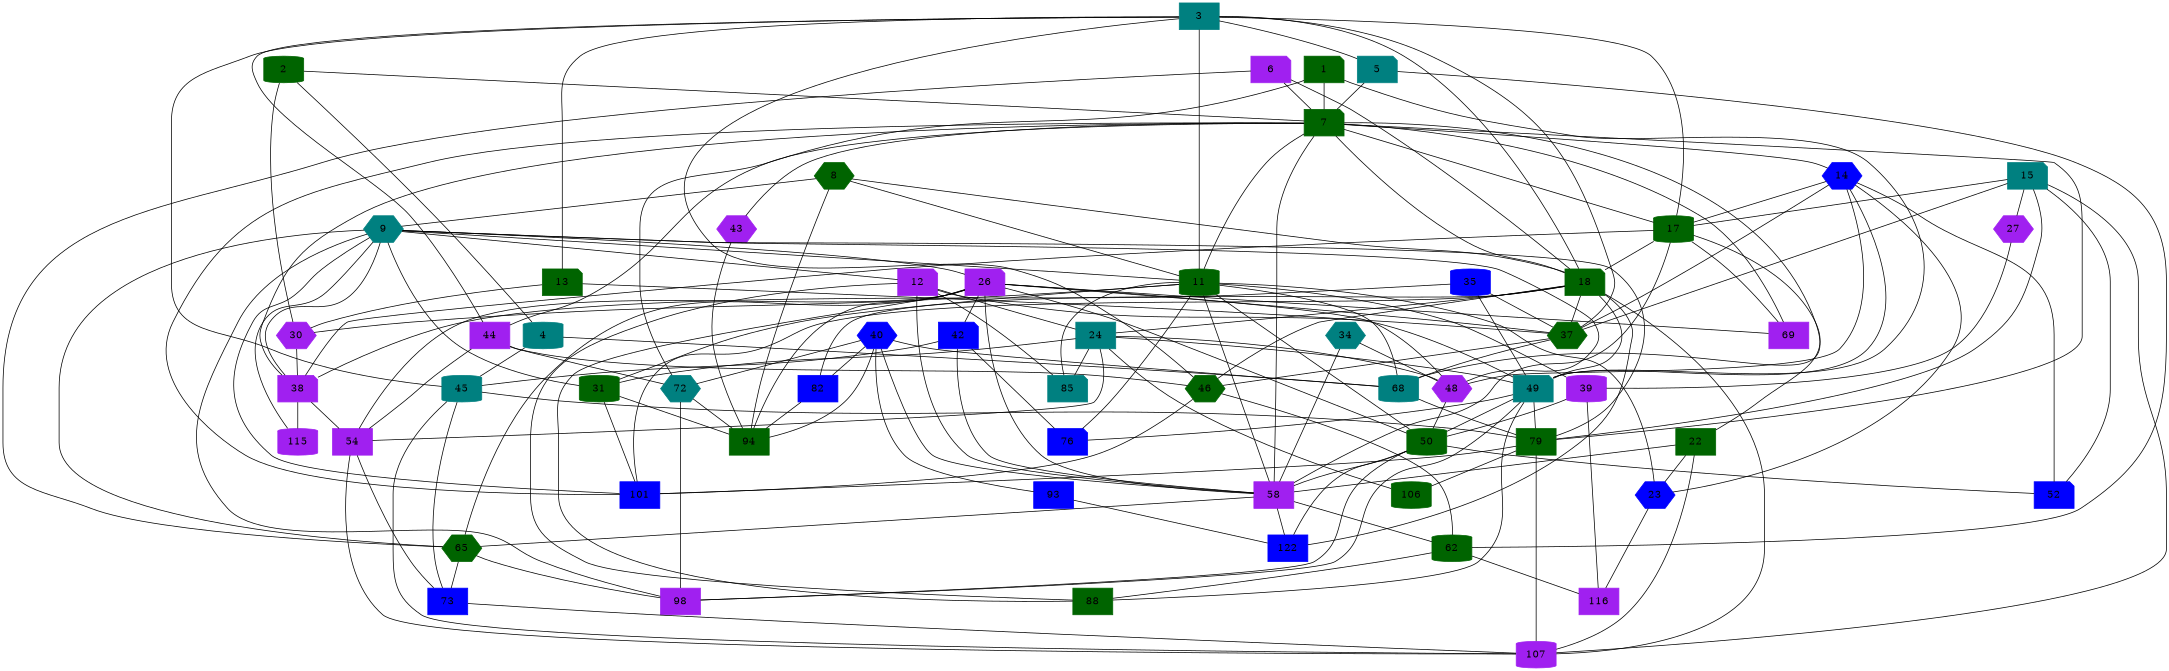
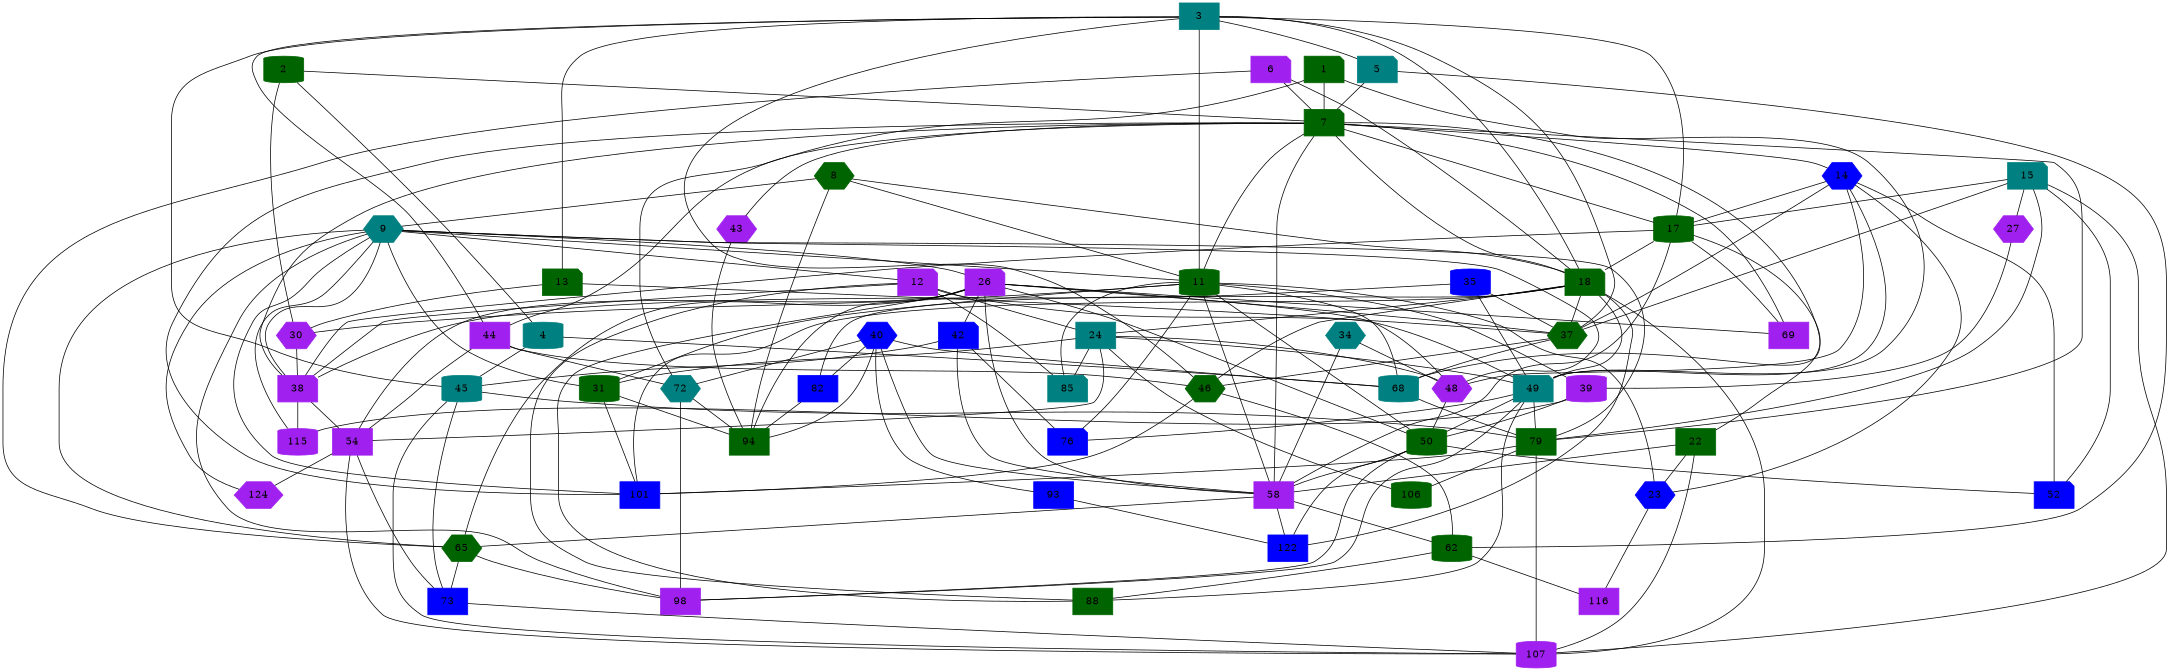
  graph {
    node [color=darkgreen shape=box style=filled]
    7 [shape=note super="+89+16+108+20"]
    11 [shape=cylinder super="+61+83"]
    17 [shape=cylinder super="+102+92"]
    18 [shape=note super="+21+100+29"]
    44 [color=purple super="+71"]
    68 [color=teal shape=cylinder]
    14 [color=blue shape=hexagon super="+57+74"]
    38 [color=purple shape=note super="+55+47"]
    43 [color=purple shape=hexagon]
    58 [color=purple super="+125+95"]
    n11 [color=purple label=69 super="+90"]
    79 [super="+97+87"]
    101 [color=blue super="+110"]
    1 [shape=note]
    49 [color=teal shape=note super="+54+53"]
    72 [color=teal shape=hexagon super="+103"]
    98 [color=purple super="+111"]
    50 [shape=cylinder super="+80+104"]
    76 [color=blue shape=note]
    88
    94 [super="+99"]
    4 [color=teal shape=cylinder super="+86"]
    45 [color=teal shape=cylinder super="+81"]
    2 [shape=cylinder]
    30 [color=purple shape=hexagon]
    3 [color=teal super="+105+36"]
    5 [color=teal shape=note]
    13 [shape=note super="+120"]
    37 [shape=hexagon super="+63"]
    46 [shape=hexagon super="+109"]
    62 [shape=cylinder super="+67"]
    31 [shape=cylinder super="+96"]
    23 [color=blue shape=hexagon super="+59"]
    39 [color=purple shape=cylinder]
    85 [color=teal shape=note]
    22 [super="+33+41"]
    24 [color=teal super="+112+32"]
    107 [color=purple shape=cylinder super="+117"]
    82 [color=blue]
    122 [color=blue]
    n41 [color=purple label=54 super="+113"]
    73 [color=blue]
    116 [color=purple]
    6 [color=purple shape=note super="+84"]
    65 [shape=hexagon super="+77"]
    48 [color=purple shape=hexagon super="+70"]
    52 [color=blue shape=note]
    115 [color=purple shape=cylinder]
    106 [shape=cylinder]
    8 [shape=hexagon super="+69"]
    9 [color=teal shape=hexagon super="+10+28+19"]
    12 [color=purple shape=note super="+64"]
    26 [color=purple shape=note super="+78+56"]
+   124 [color=purple shape=hexagon]
    42 [color=blue shape=note]
    15 [color=teal shape=note super="+91"]
    27 [color=purple shape=hexagon]
    34 [color=teal shape=hexagon]
    35 [color=blue shape=cylinder]
    40 [color=blue shape=hexagon]
    93 [color=blue]
    7 -- 11
    7 -- 17
    7 -- 18 [weight=3]
    7 -- 44
    7 -- 68
    7 -- 14
    7 -- 38 [weight=2]
    7 -- 43
    7 -- 58
    7 -- n11
    7 -- 79
    7 -- 101
    11 -- 68
    11 -- 58
    11 -- 50
    11 -- 76
    11 -- 30
    11 -- 31
    11 -- 23
    11 -- 39
    11 -- 85
    17 -- 18
    17 -- 38
    17 -- 58
    17 -- n11
    17 -- 22
    18 -- 101
    18 -- 49
    18 -- 37
    18 -- 46
    18 -- 24
    18 -- 107
    18 -- 82
    18 -- 122
    44 -- 72
    44 -- 46
    44 -- n41
    68 -- 79
    14 -- 17
    14 -- 49
    14 -- 37
    14 -- 23
    14 -- 48
    14 -- 52
    38 -- n41
    38 -- 115
    43 -- 94
    58 -- 62
    58 -- 122
    58 -- 65
    79 -- 101 [weight=2]
    79 -- 107
    79 -- 106
    1 -- 7
    1 -- 49
    1 -- 72
    49 -- 79
    49 -- 98
    49 -- 50
    49 -- 76
    49 -- 88
    72 -- 98
    72 -- 94
    50 -- 58
    50 -- 98
    50 -- 122
    50 -- 52
    4 -- 68
    4 -- 45
    45 -- 79
    45 -- 107
    45 -- 73
    2 -- 7
    2 -- 4
    2 -- 30
    30 -- 38
    3 -- 11
    3 -- 17
    3 -- 18
    3 -- 44
    3 -- 45
    3 -- 5
    3 -- 13
    3 -- 37
    3 -- 46
    5 -- 7
    5 -- 62
    13 -- 49
    13 -- 30
    37 -- 68
    37 -- 46
    46 -- 101
    46 -- 62
    62 -- 88
    62 -- 116
    31 -- 101
    31 -- 94
    23 -- 116
    39 -- 50
-   39 -- 116
+   39 -- 115
    22 -- 58 [weight=2]
    22 -- 23
    22 -- 107
    24 -- 49
    24 -- 31 [weight=2]
    24 -- 85
    24 -- n41
    24 -- 48
    24 -- 106
    82 -- 94
    n41 -- 107
    n41 -- 73
+   n41 -- 124
    73 -- 107
    6 -- 7
    6 -- 18
    6 -- 65
    65 -- 98
    65 -- 73
    48 -- 50
    8 -- 11
    8 -- 18
    8 -- 94
    8 -- 9
    9 -- 11
    9 -- 38
    9 -- 79
    9 -- 101
    9 -- 98
    9 -- 31
    9 -- 65
    9 -- 48 [weight=2]
    9 -- 115
    9 -- 12
    9 -- 26
-   12 -- 58
+   9 -- 124
+   12 -- 38
    12 -- 88
    12 -- 37
    12 -- 85
    12 -- 24
    26 -- 58
    26 -- n11
    26 -- 50
    26 -- 88
    26 -- 94
    26 -- 37 [weight=2]
    26 -- n41
    26 -- 65
    26 -- 48
    26 -- 42
    42 -- 58
    42 -- 76
    42 -- 45 [weight=2]
    15 -- 17
    15 -- 79
    15 -- 37
    15 -- 107
    15 -- 52
    15 -- 27
    27 -- 39
    34 -- 58
    34 -- 48
    35 -- 38
    35 -- 49
    35 -- 37
    40 -- 68
    40 -- 58
    40 -- 72
    40 -- 94
    40 -- 82
    40 -- 93
    93 -- 122
  }
